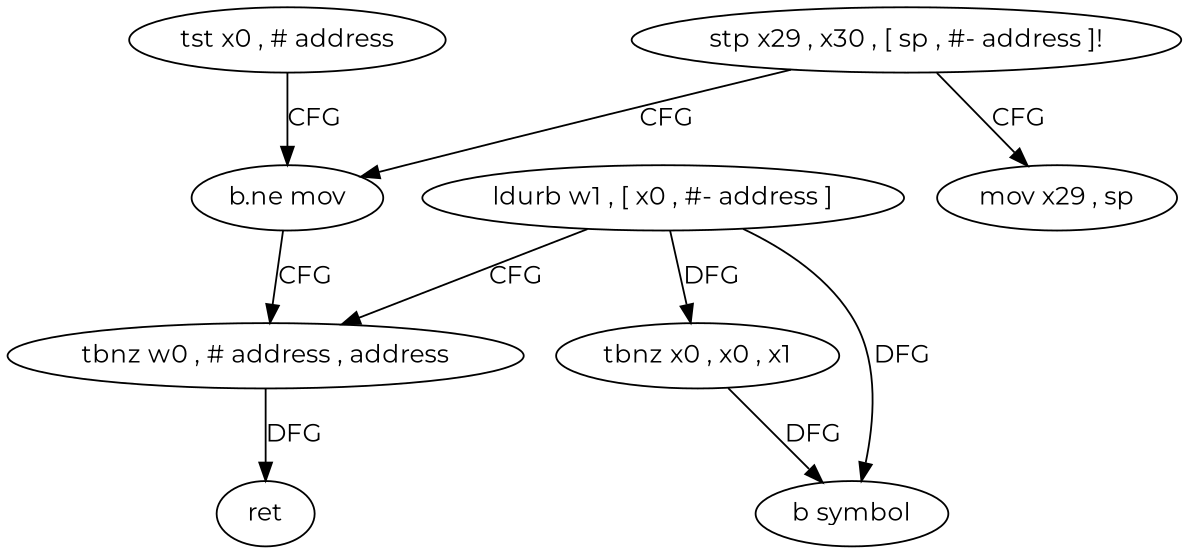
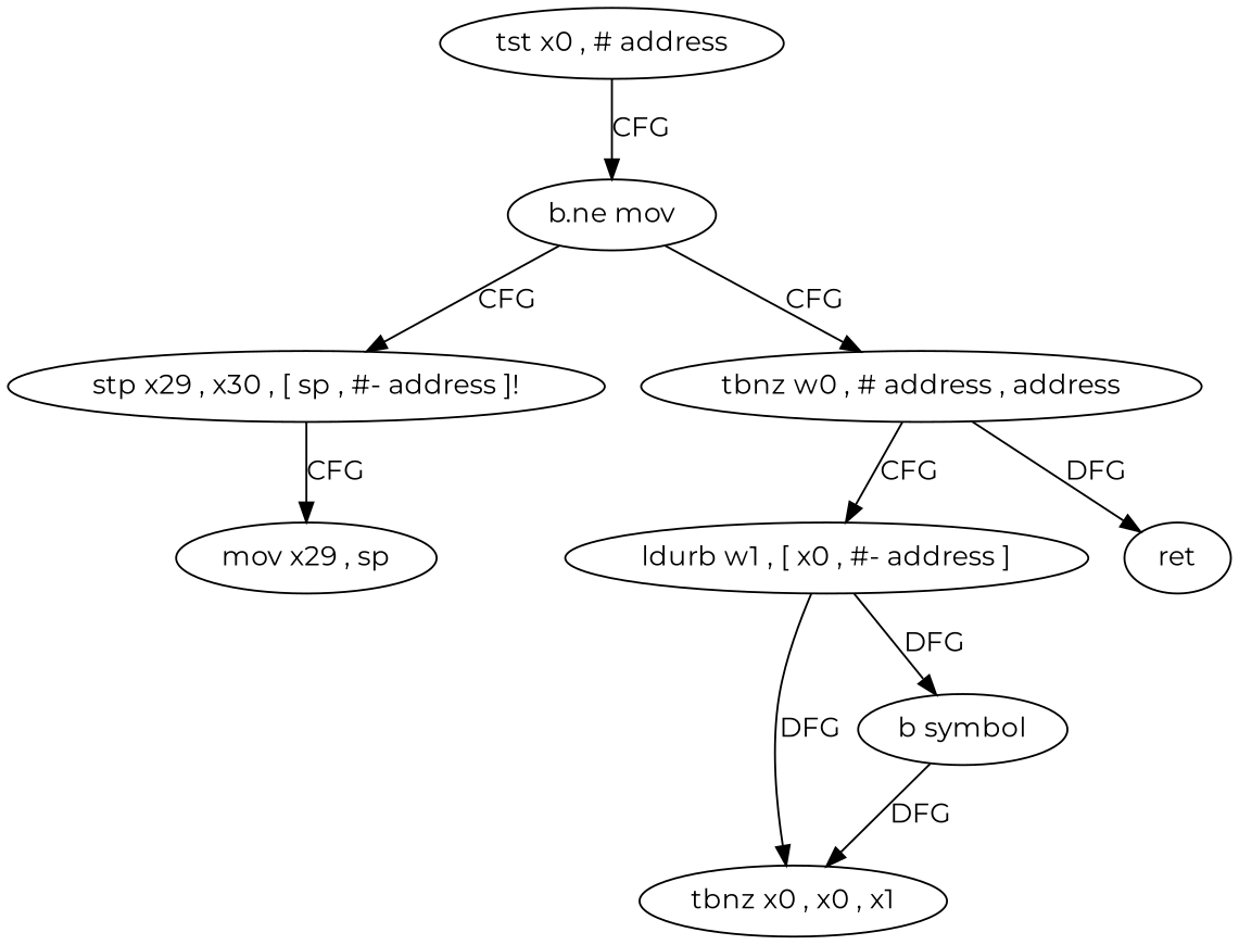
  digraph {
    fontname=Montserrat
    node [fontname=Montserrat]
    edge [fontname=Montserrat]
    n1 [label="tst x0 , # address"]
    n2 [label="b.ne mov"]
    n3 [label="stp x29 , x30 , [ sp , #- address ]!"]
    n4 [label="tbnz w0 , # address , address"]
    n5 [label="mov x29 , sp"]
    n6 [label="ldurb w1 , [ x0 , #- address ]"]
    n7 [label=ret]
    n8 [label="tbnz x0 , x0 , x1"]
    n9 [label="b symbol"]
    n1 -> n2 [label=CFG]
-   n3 -> n2 [label=CFG]
+   n2 -> n3 [label=CFG]
    n2 -> n4 [label=CFG]
    n3 -> n5 [label=CFG]
-   n6 -> n4 [label=CFG]
+   n4 -> n6 [label=CFG]
    n4 -> n7 [label=DFG]
    n6 -> n8 [label=DFG]
    n6 -> n9 [label=DFG]
-   n8 -> n9 [label=DFG]
+   n9 -> n8 [label=DFG]
  }
